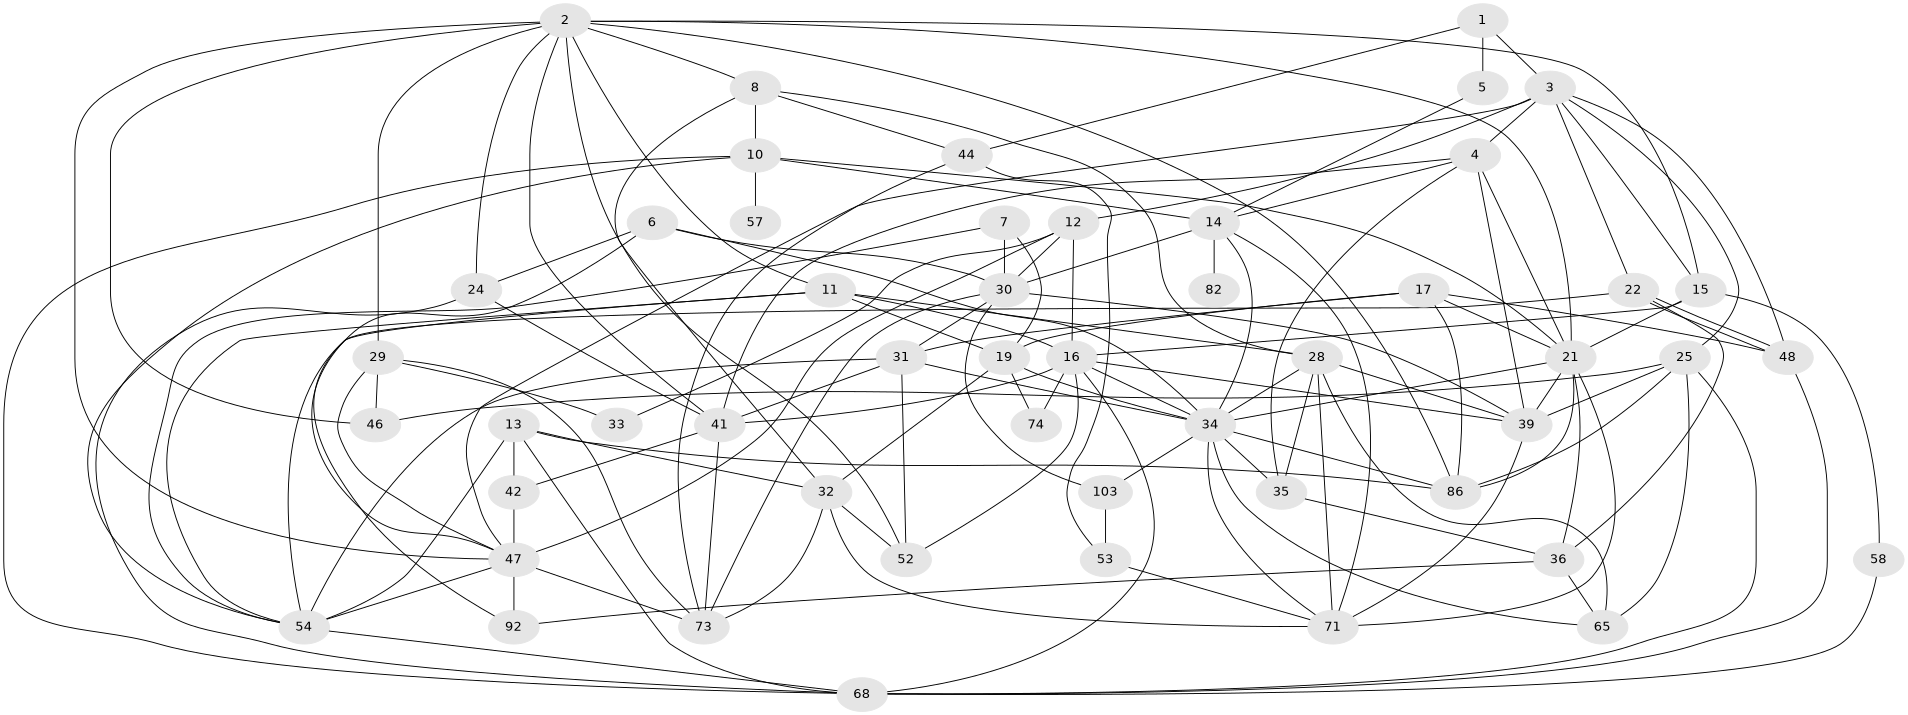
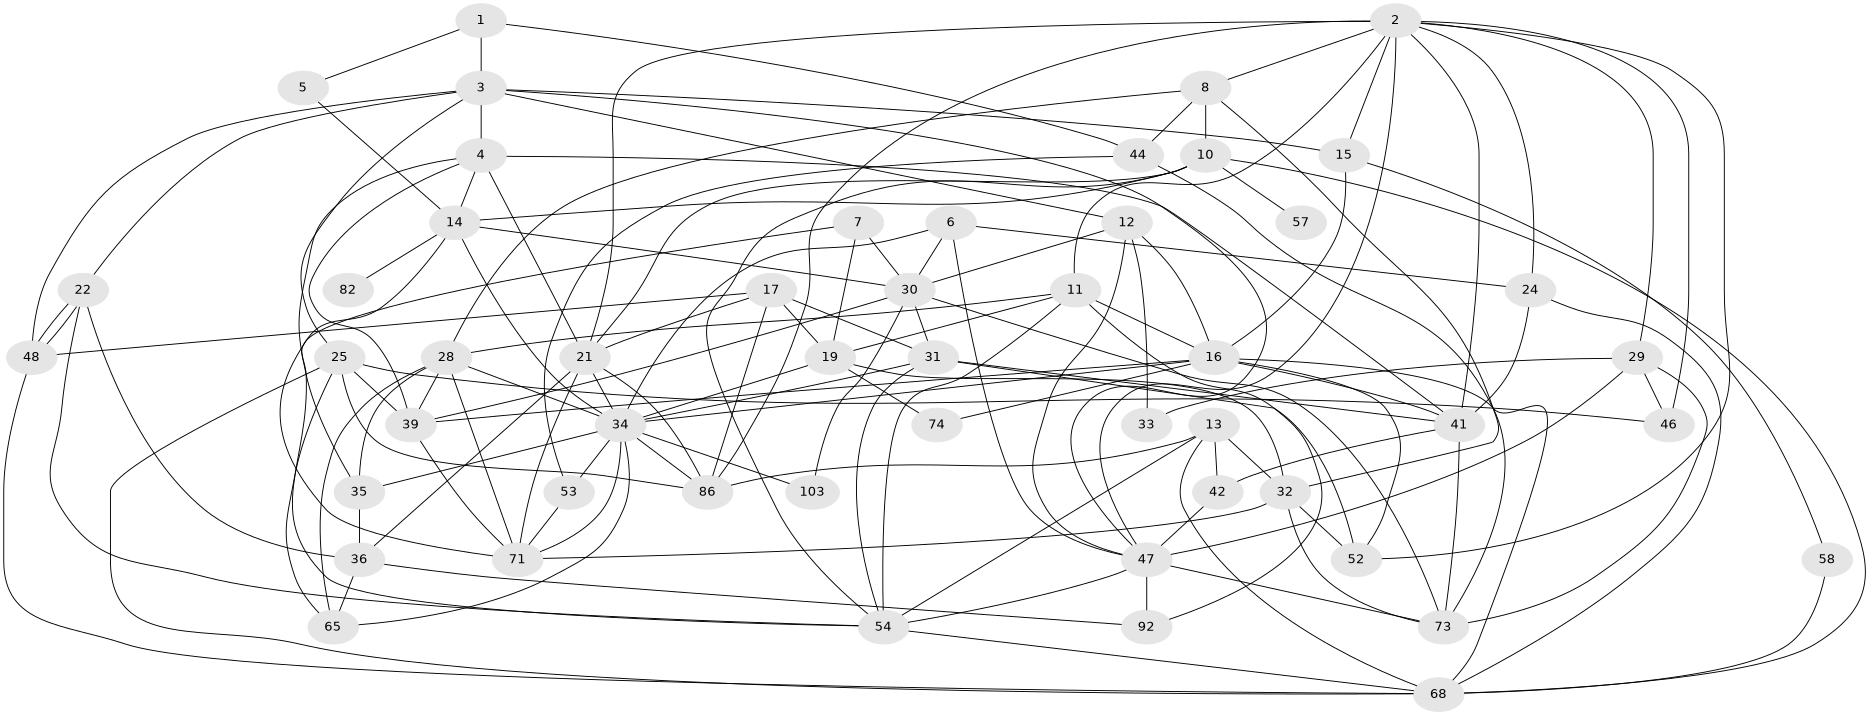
  graph {
    fontname="DejaVu Sans"
    node [color=gray90 fontname="DejaVu Sans" style=filled]
    edge [fontname="DejaVu Sans"]
    1 [super="+23+38"]
    3 [super="+88+26"]
    5
    44 [super="+64"]
    15 [super="+78"]
    47 [super="+56+51"]
    4 [super="+80+40"]
    12 [super="+100"]
    22
    25 [super="+87"]
    48 [super="+71"]
    14 [super="+62+63"]
    36 [super="+69"]
    35
    73
    53
    54 [super="+81+89+83"]
    68 [super="+70+85"]
    2 [super="+50"]
    8
    11 [super="+99"]
    21 [super="+97+27"]
    24
    29 [super="+90+37"]
    41 [super="+60"]
    46
    52
    86 [super="+98"]
    10 [super="+91"]
    28 [super="+77"]
    32 [super="+61+67"]
    19 [super="+94"]
    16 [super="+95+20+55"]
    92
    58
    39 [super="+59+79"]
    34 [super="+45+76"]
    n38 [label=71 super="+75"]
    33
    42
    30 [super="+102"]
    65
    82
    6
    31 [super="+66+43"]
    103
    74
    7
    57
    13 [super="+18"]
    17 [super="+49"]
    1 -- 3
    1 -- 5
    1 -- 44
    3 -- 15
    3 -- 47
    3 -- 4 [weight=2]
    3 -- 12 [weight=2]
    3 -- 22
    3 -- 25
    3 -- 48
    5 -- 14
    44 -- 73
    44 -- 53
-   15 -- 21
    15 -- 16
    15 -- 58
    47 -- 73
    47 -- 54
    47 -- 92
    4 -- 14
    4 -- 35
    4 -- 21
    4 -- 41
    4 -- 39
    12 -- 47
    12 -- 16
    12 -- 33
    12 -- 30
    22 -- 48
    22 -- 48
    22 -- 36
    22 -- 54
    25 -- 68
    25 -- 46
    25 -- 86
    25 -- 39
    25 -- 65
    48 -- 68
    14 -- 34
    14 -- n38
    14 -- 30 [weight=3]
    14 -- 82 [weight=2]
    36 -- 92
    36 -- 65
    35 -- 36
    53 -- n38
    54 -- 68
    2 -- 15
    2 -- 47
    2 -- 8
    2 -- 11
    2 -- 21
    2 -- 24
    2 -- 29
    2 -- 41
    2 -- 46
    2 -- 52
    2 -- 86
    8 -- 44
    8 -- 10
    8 -- 28
    8 -- 32
    11 -- 54
    11 -- 28
    11 -- 19
    11 -- 16 [weight=3]
    11 -- 92
    21 -- 36
    21 -- 86
-   21 -- 39
    21 -- 34
    21 -- n38
    24 -- 68
    24 -- 41
    29 -- 47
    29 -- 73
    29 -- 46
    29 -- 33
    41 -- 73
    41 -- 42
    10 -- 14
    10 -- 54
    10 -- 68
    10 -- 21
    10 -- 57
    28 -- 35
    28 -- 39
    28 -- 34 [weight=2]
    28 -- n38
    28 -- 65
    32 -- 73
    32 -- 52
    32 -- n38
    19 -- 32
    19 -- 34
    19 -- 74
    16 -- 68
    16 -- 41
    16 -- 52
    16 -- 39
    16 -- 34
    16 -- 74
    58 -- 68
    39 -- n38
    34 -- 35
-   103 -- 53
+   34 -- 53
    34 -- 86
    34 -- n38
    34 -- 65
    34 -- 103
    42 -- 47
    30 -- 73
    30 -- 39
    30 -- 31
    30 -- 103
    6 -- 47
    6 -- 24
    6 -- 34
    6 -- 30
    31 -- 54
    31 -- 41
    31 -- 52
    31 -- 34
    7 -- 54
    7 -- 19
    7 -- 30
    13 -- 54
    13 -- 68
    13 -- 86
    13 -- 32
    13 -- 42
    17 -- 48 [weight=2]
    17 -- 21
    17 -- 86
    17 -- 19
    17 -- 31
  }
